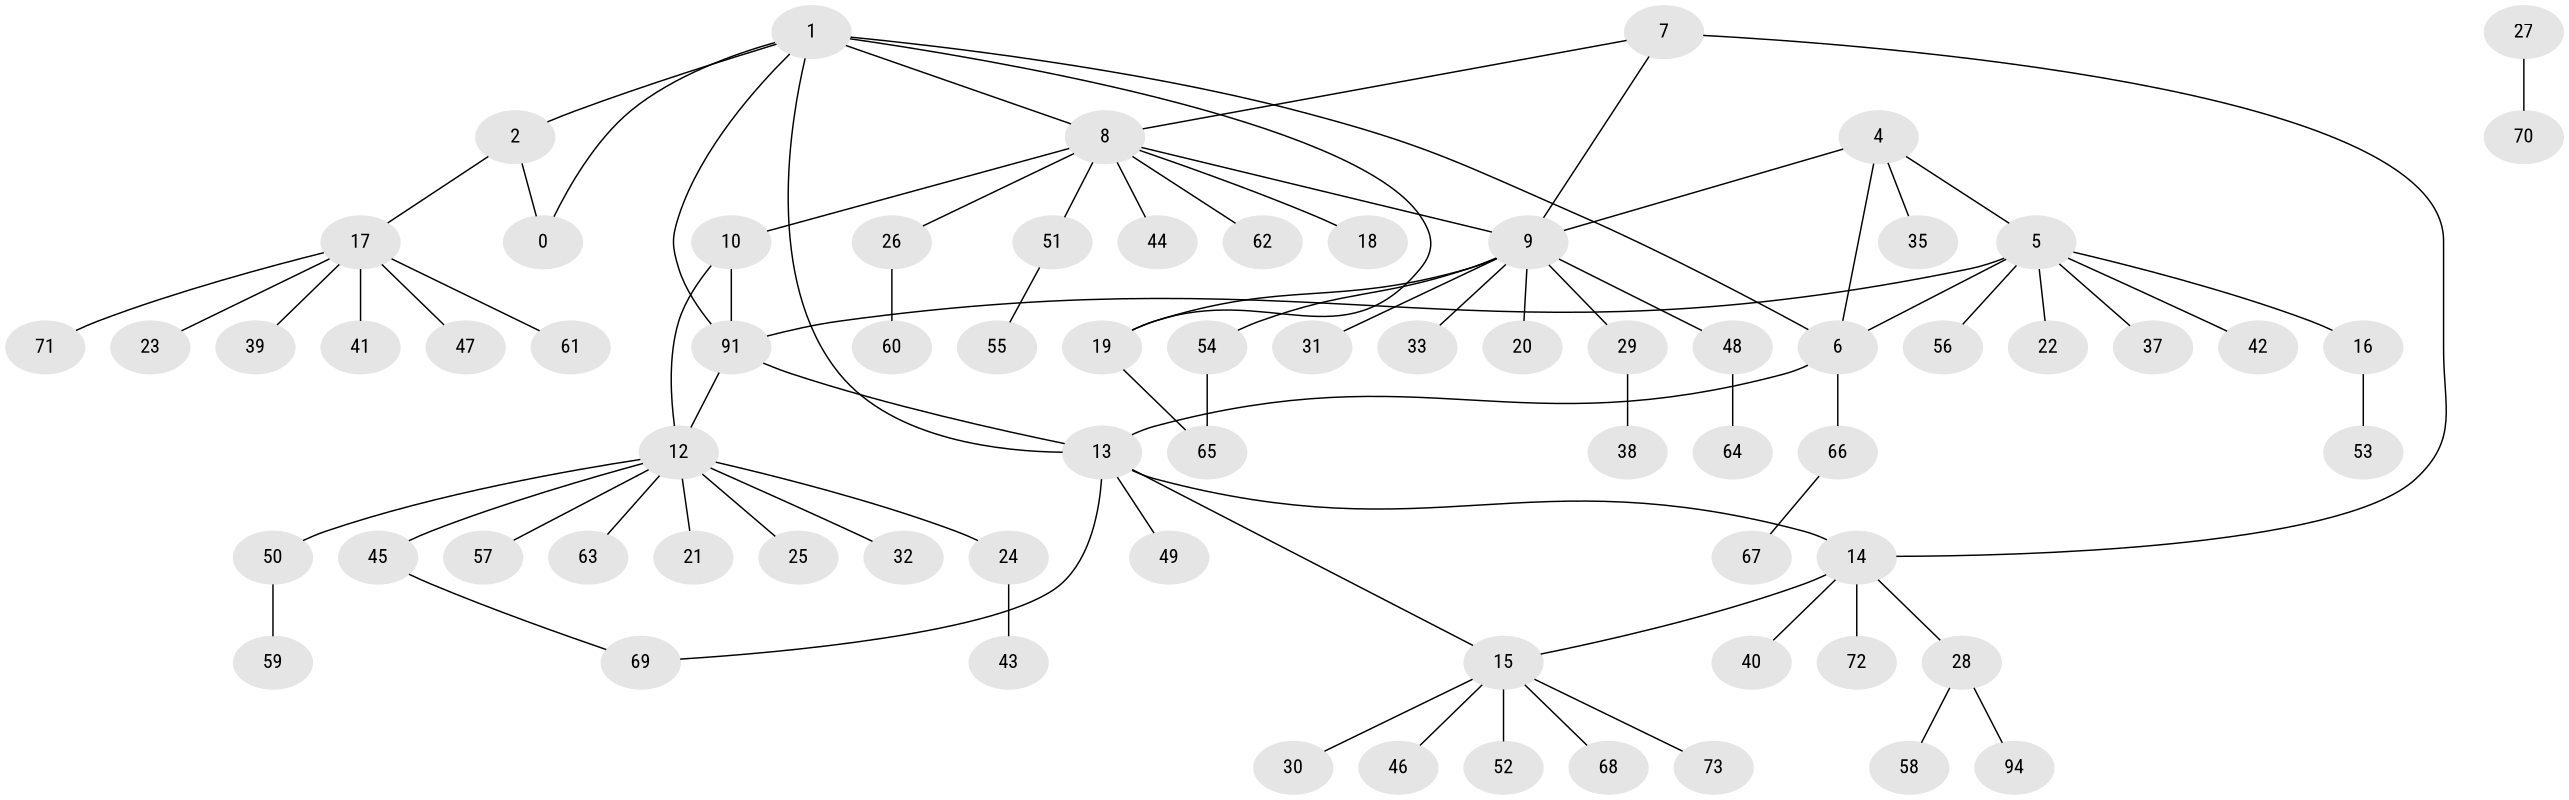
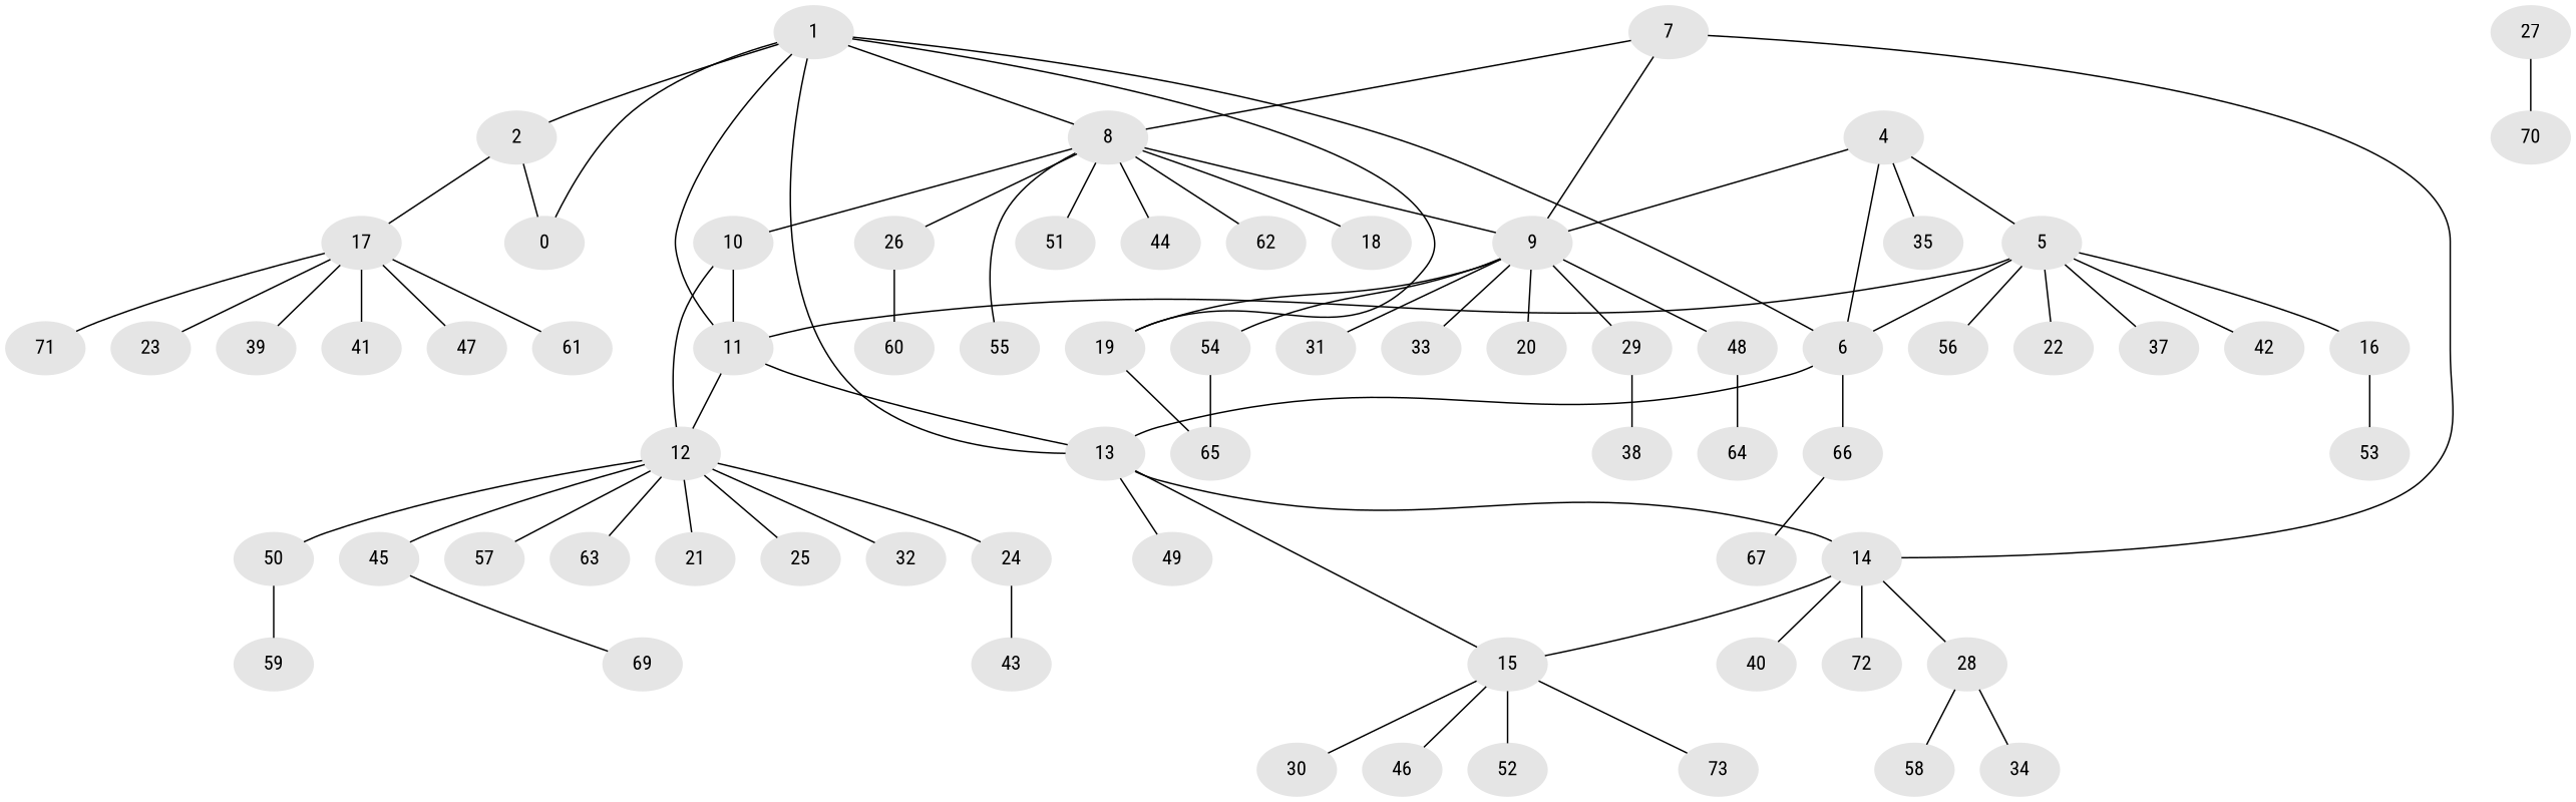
  graph {
    fontname="Roboto Condensed"
    node [color=gray90 fontname="Roboto Condensed" style=filled]
    edge [fontname="Roboto Condensed"]
    1
    2
    n3 [label=0]
    6
    8
-   11 [label=91]
+   11
    13
    19
    17
    66
    9
    10
    18
    26
    44
    51
    55
    62
    12
    14
    15
    49
    69
    65
    23
    39
    41
    47
    61
    71
    4
    5
    35
    16
    22
    37
    42
    56
    20
    29
    31
    33
    48
    54
    53
    67
    7
    28
    40
    72
    60
    38
    64
    21
    24
    25
    32
    45
    50
    57
    63
    43
    59
    30
    46
    52
-   68
    73
-   34 [label=94]
+   34
    58
    27
    70
    1 -- 2
    1 -- n3
    1 -- 6
    1 -- 8
    1 -- 11
    1 -- 13
    1 -- 19
    2 -- n3
    2 -- 17
    6 -- 13
    6 -- 66
    8 -- 9
    8 -- 10
    8 -- 18
    8 -- 26
    8 -- 44
    8 -- 51
-   51 -- 55
+   8 -- 55
    8 -- 62
    11 -- 13
    11 -- 12
    13 -- 14
    13 -- 15
    13 -- 49
-   13 -- 69
    19 -- 65
    17 -- 23
    17 -- 39
    17 -- 41
    17 -- 47
    17 -- 61
    17 -- 71
    66 -- 67
    9 -- 19
    9 -- 20
    9 -- 29
    9 -- 31
    9 -- 33
    9 -- 48
    9 -- 54
    10 -- 11
    10 -- 12
    26 -- 60
    12 -- 21
    12 -- 24
    12 -- 25
    12 -- 32
    12 -- 45
    12 -- 50
    12 -- 57
    12 -- 63
    14 -- 15
    14 -- 28
    14 -- 40
    14 -- 72
    15 -- 30
    15 -- 46
    15 -- 52
-   15 -- 68
    15 -- 73
    4 -- 6
    4 -- 9
    4 -- 5
    4 -- 35
    5 -- 6
    5 -- 11
    5 -- 16
    5 -- 22
    5 -- 37
    5 -- 42
    5 -- 56
    16 -- 53
    29 -- 38
    48 -- 64
    54 -- 65
    7 -- 8
    7 -- 9
    7 -- 14
    28 -- 34
    28 -- 58
    24 -- 43
    45 -- 69
    50 -- 59
    27 -- 70
  }
